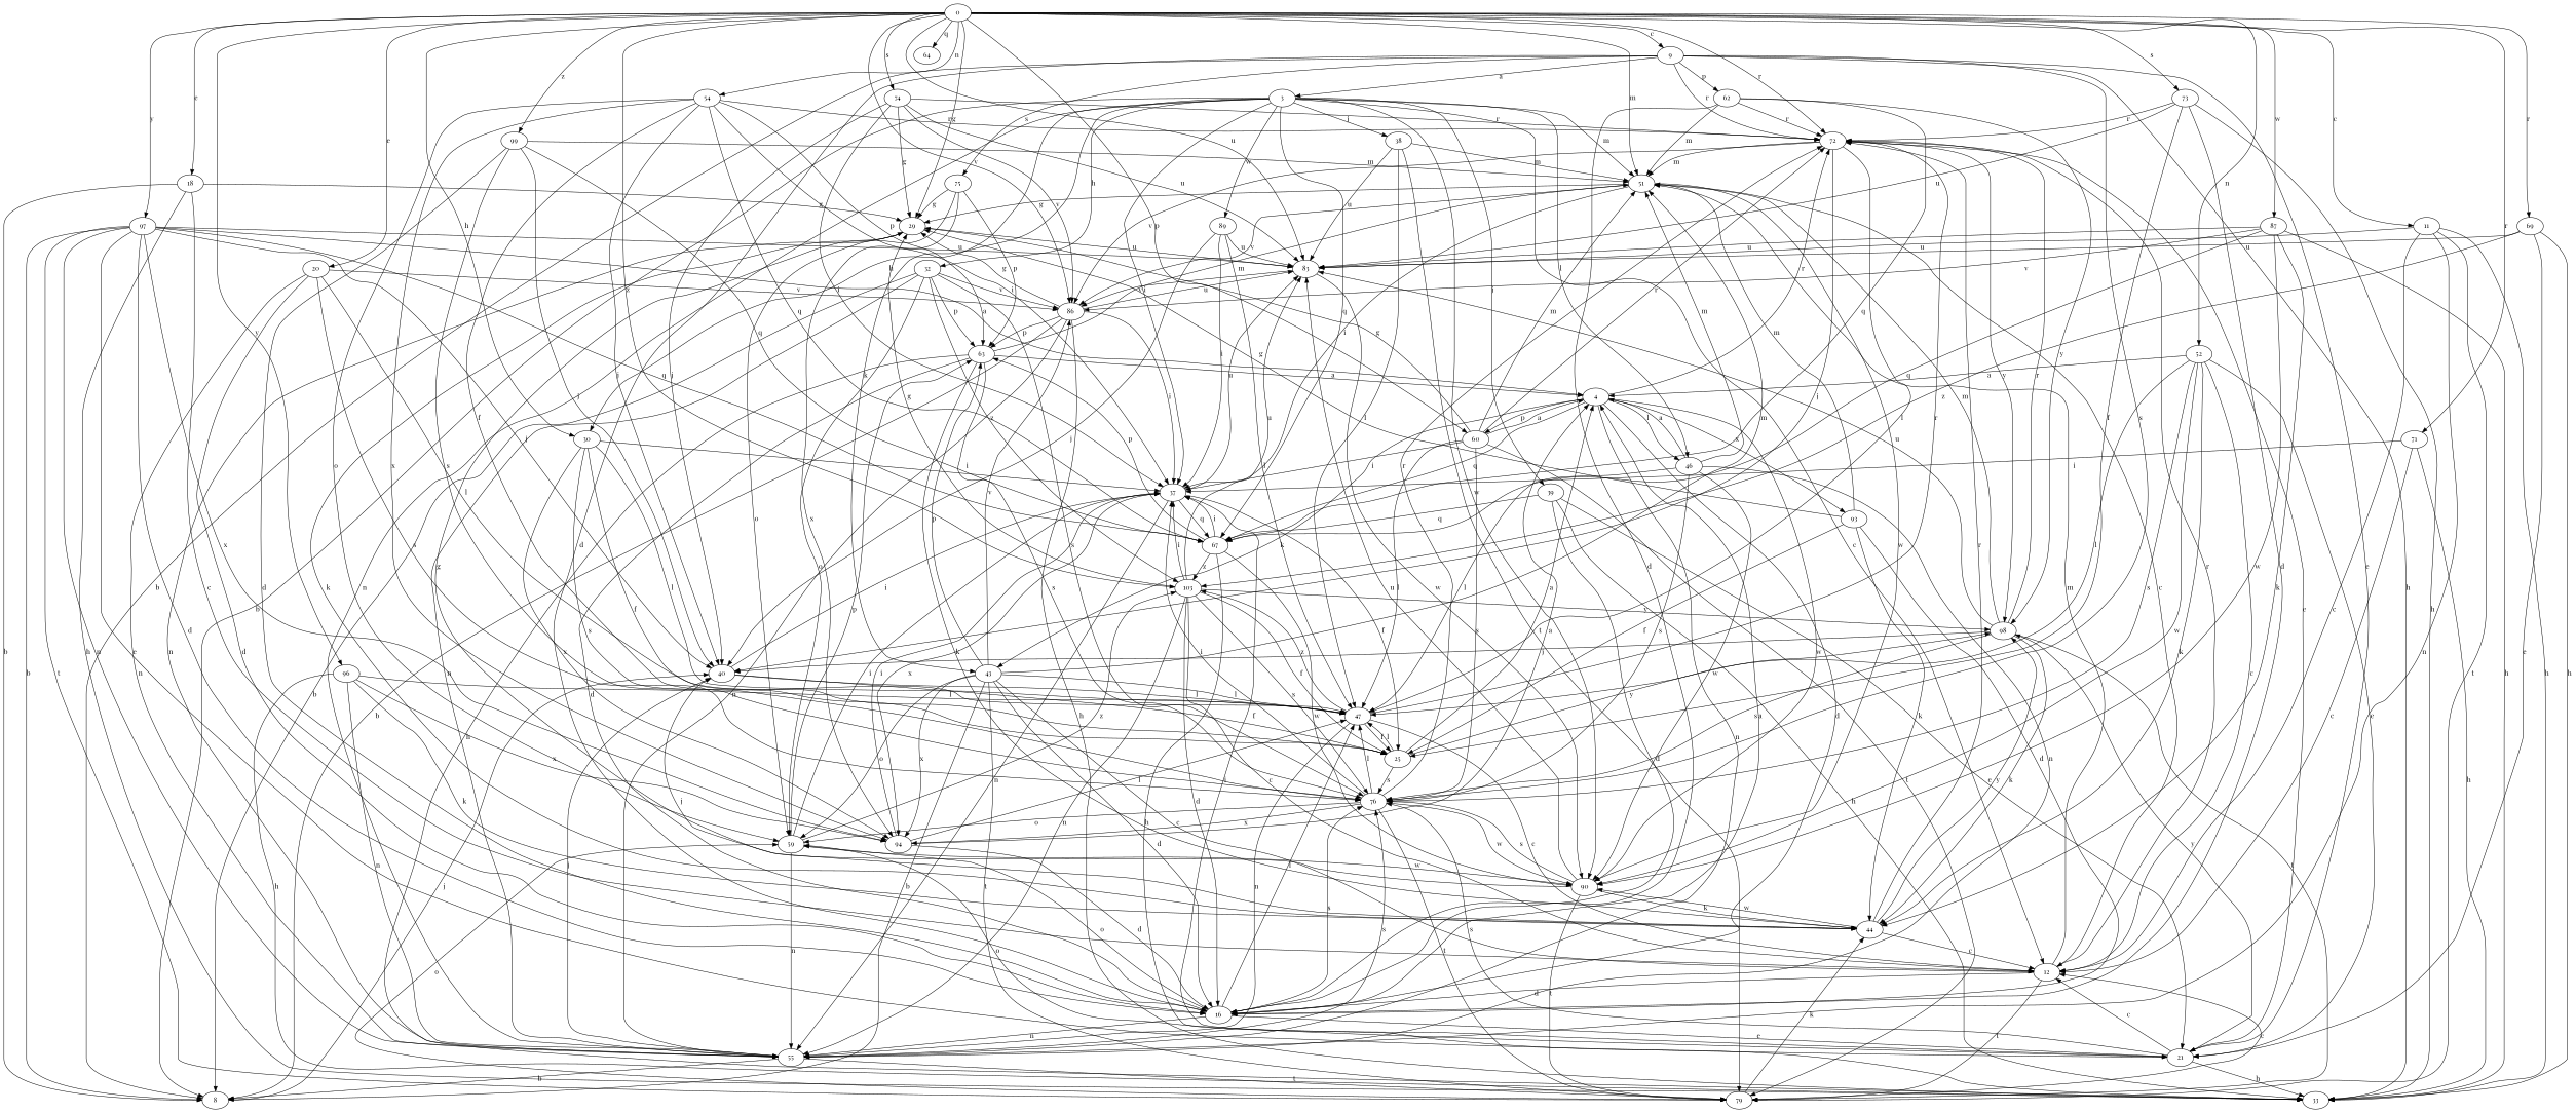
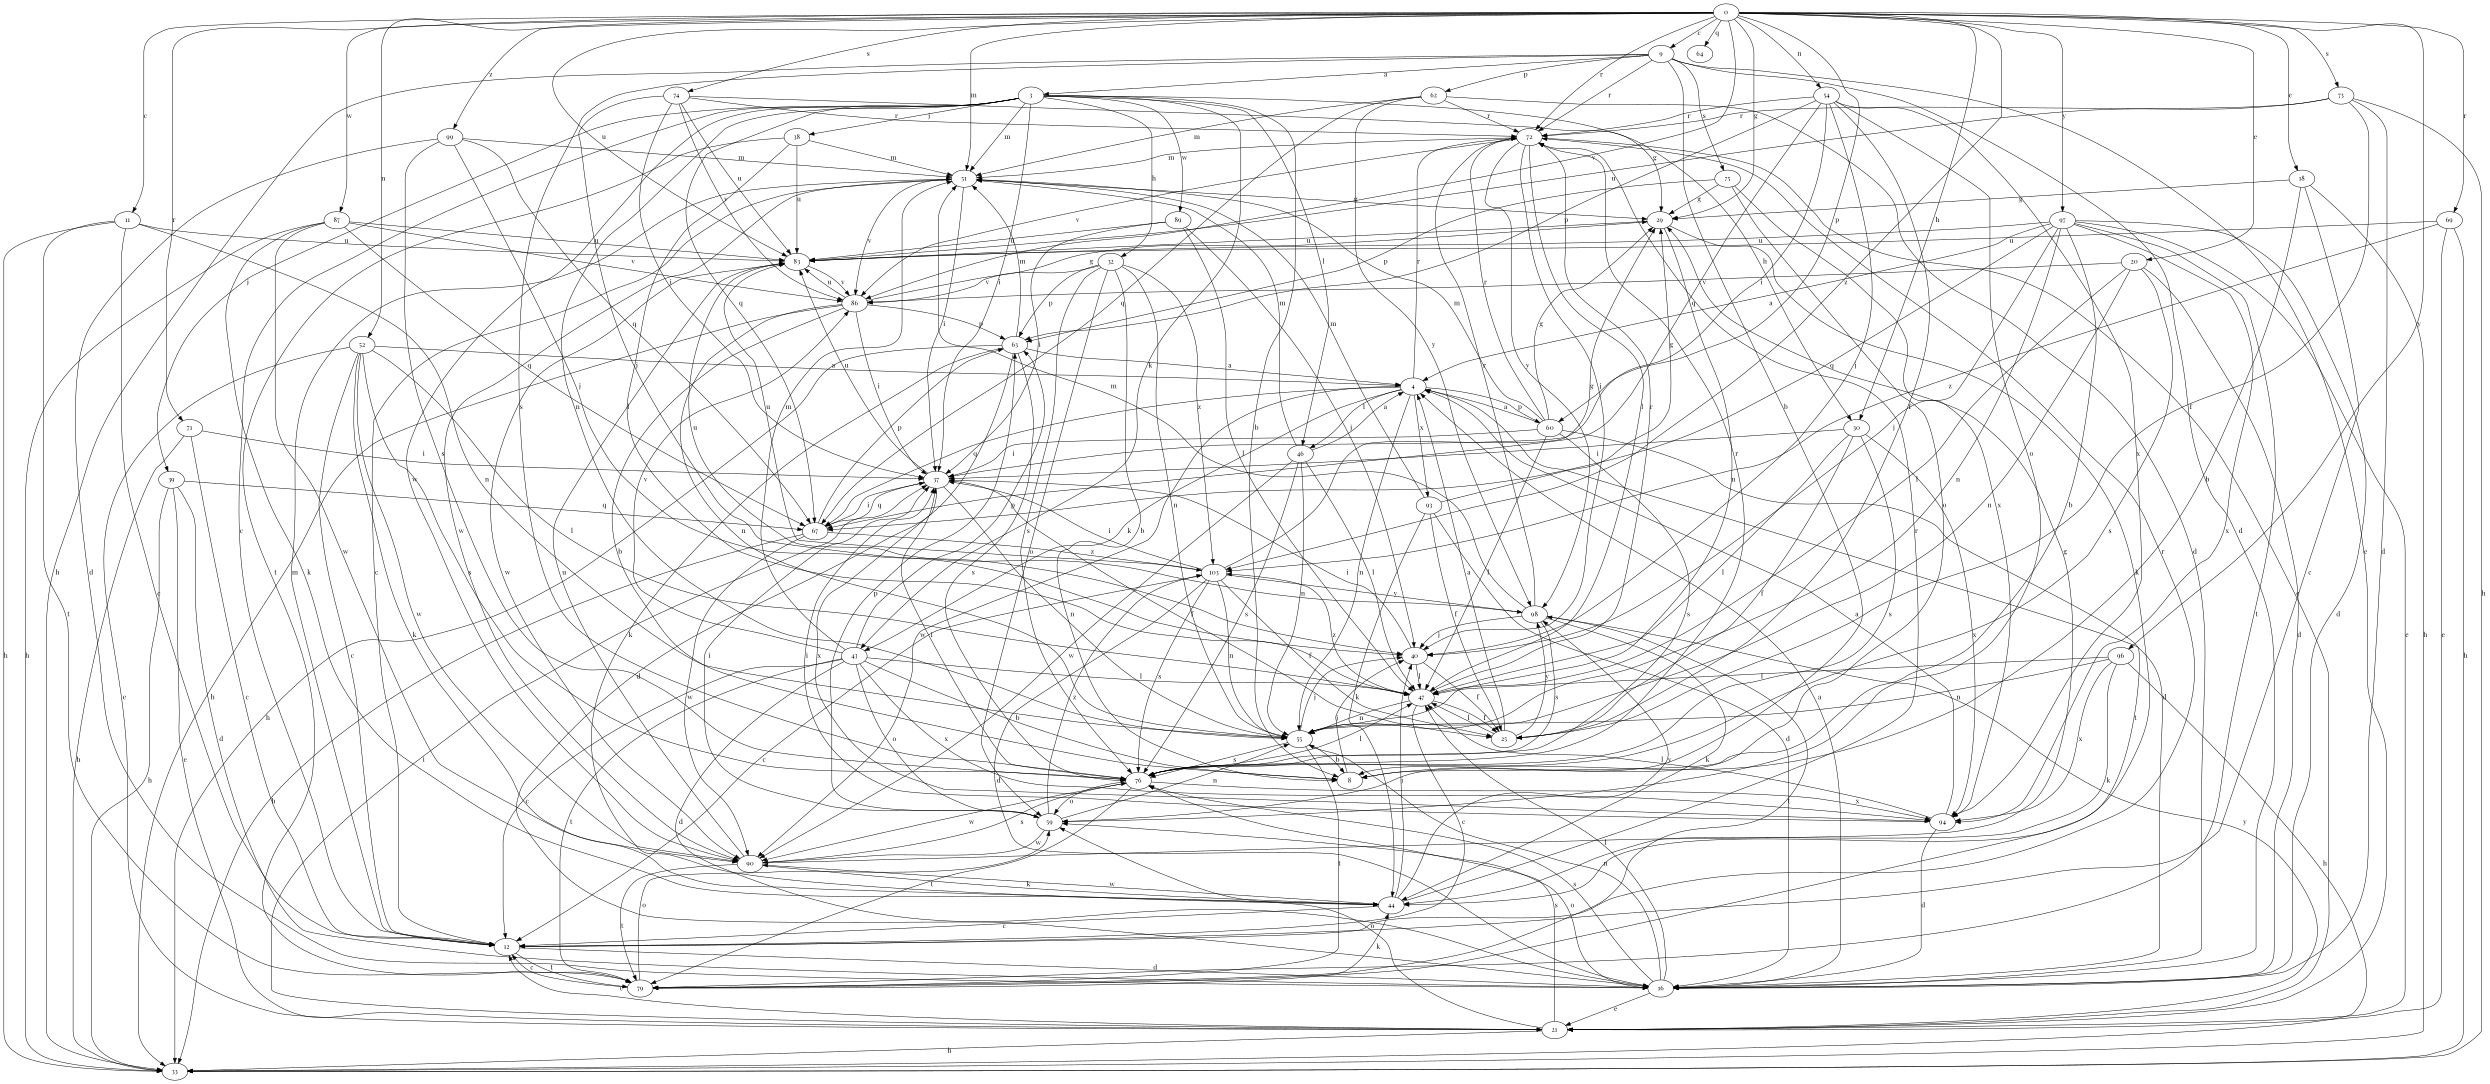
  strict digraph {
    fontname="Playfair Display"
    node [fontname="Playfair Display"]
    edge [fontname="Playfair Display"]
    0
    9
    11
    18
    20
    29
    30
    51
    52
    54
    60
    64
    69
    71
    72
    73
    74
    83
    86
    87
    96
    97
    99
    103
    3
    8
    16
    21
    33
    62
    75
    76
    12
    55
    79
    47
    44
    37
    25
    94
    90
    4
    67
    40
    59
    63
    98
    32
    38
    39
    43
    46
    89
    93
    0 -> 9 [label=c]
    0 -> 11 [label=c]
    0 -> 18 [label=e]
    0 -> 20 [label=e]
    0 -> 29 [label=g]
    0 -> 30 [label=h]
    0 -> 51 [label=m]
    0 -> 52 [label=n]
    0 -> 54 [label=n]
    0 -> 60 [label=p]
    0 -> 64 [label=q]
    0 -> 69 [label=r]
    0 -> 71 [label=r]
    0 -> 72 [label=r]
    0 -> 73 [label=s]
    0 -> 74 [label=s]
    0 -> 83 [label=u]
    0 -> 86 [label=v]
    0 -> 87 [label=w]
    0 -> 96 [label=y]
    0 -> 97 [label=y]
    0 -> 99 [label=z]
    0 -> 103 [label=z]
    9 -> 72 [label=r]
    9 -> 3 [label=a]
    9 -> 8 [label=b]
    9 -> 16 [label=d]
    9 -> 21 [label=e]
    9 -> 33 [label=h]
    9 -> 62 [label=p]
    9 -> 75 [label=s]
    9 -> 76 [label=s]
    11 -> 83 [label=u]
    11 -> 33 [label=h]
    11 -> 12 [label=c]
    11 -> 55 [label=n]
    11 -> 79 [label=t]
    18 -> 29 [label=g]
    18 -> 8 [label=b]
    18 -> 33 [label=h]
    18 -> 12 [label=c]
    20 -> 86 [label=v]
    20 -> 16 [label=d]
    20 -> 76 [label=s]
    20 -> 55 [label=n]
    20 -> 47 [label=l]
    29 -> 83 [label=u]
    29 -> 55 [label=n]
    29 -> 44 [label=k]
    30 -> 76 [label=s]
    30 -> 47 [label=l]
    30 -> 37 [label=i]
    30 -> 25 [label=f]
    30 -> 94 [label=x]
    51 -> 29 [label=g]
    51 -> 86 [label=v]
    51 -> 12 [label=c]
    51 -> 37 [label=i]
    51 -> 90 [label=w]
    52 -> 21 [label=e]
    52 -> 76 [label=s]
    52 -> 12 [label=c]
    52 -> 47 [label=l]
    52 -> 44 [label=k]
    52 -> 90 [label=w]
    52 -> 4 [label=a]
    54 -> 72 [label=r]
    54 -> 37 [label=i]
    54 -> 25 [label=f]
    54 -> 94 [label=x]
    54 -> 67 [label=q]
    54 -> 40 [label=j]
    54 -> 59 [label=o]
    54 -> 63 [label=p]
    60 -> 29 [label=g]
    60 -> 51 [label=m]
    60 -> 72 [label=r]
    60 -> 76 [label=s]
    60 -> 79 [label=t]
    60 -> 47 [label=l]
    60 -> 37 [label=i]
    60 -> 4 [label=a]
    69 -> 83 [label=u]
    69 -> 103 [label=z]
    69 -> 21 [label=e]
    69 -> 33 [label=h]
    71 -> 33 [label=h]
    71 -> 12 [label=c]
    71 -> 37 [label=i]
    72 -> 51 [label=m]
    72 -> 86 [label=v]
    72 -> 21 [label=e]
    72 -> 47 [label=l]
    72 -> 40 [label=j]
    72 -> 98 [label=y]
    73 -> 72 [label=r]
    73 -> 83 [label=u]
    73 -> 16 [label=d]
    73 -> 33 [label=h]
    73 -> 25 [label=f]
    74 -> 29 [label=g]
    74 -> 72 [label=r]
    74 -> 83 [label=u]
    74 -> 86 [label=v]
    74 -> 37 [label=i]
    74 -> 40 [label=j]
    83 -> 86 [label=v]
    83 -> 90 [label=w]
    86 -> 29 [label=g]
    86 -> 83 [label=u]
    86 -> 8 [label=b]
    86 -> 33 [label=h]
    86 -> 55 [label=n]
    86 -> 37 [label=i]
    86 -> 63 [label=p]
    87 -> 83 [label=u]
    87 -> 86 [label=v]
    87 -> 33 [label=h]
    87 -> 44 [label=k]
    87 -> 90 [label=w]
    87 -> 67 [label=q]
    96 -> 33 [label=h]
    96 -> 55 [label=n]
    96 -> 47 [label=l]
    96 -> 44 [label=k]
    96 -> 94 [label=x]
    97 -> 83 [label=u]
    97 -> 8 [label=b]
    97 -> 16 [label=d]
    97 -> 21 [label=e]
    97 -> 55 [label=n]
    97 -> 79 [label=t]
    97 -> 94 [label=x]
    97 -> 4 [label=a]
    97 -> 67 [label=q]
    97 -> 40 [label=j]
    99 -> 51 [label=m]
    99 -> 16 [label=d]
    99 -> 76 [label=s]
    99 -> 67 [label=q]
    99 -> 40 [label=j]
    103 -> 29 [label=g]
    103 -> 83 [label=u]
    103 -> 16 [label=d]
    103 -> 76 [label=s]
    103 -> 12 [label=c]
    103 -> 55 [label=n]
    103 -> 37 [label=i]
    103 -> 25 [label=f]
    103 -> 98 [label=y]
    3 -> 30 [label=h]
    3 -> 51 [label=m]
    3 -> 8 [label=b]
    3 -> 12 [label=c]
    3 -> 55 [label=n]
    3 -> 37 [label=i]
    3 -> 90 [label=w]
    3 -> 67 [label=q]
    3 -> 32 [label=h]
    3 -> 38 [label=j]
    3 -> 39 [label=j]
    3 -> 43 [label=k]
    3 -> 46 [label=l]
    3 -> 89 [label=w]
    8 -> 40 [label=j]
    16 -> 21 [label=e]
    16 -> 76 [label=s]
    16 -> 55 [label=n]
    16 -> 47 [label=l]
    16 -> 4 [label=a]
    16 -> 59 [label=o]
    21 -> 33 [label=h]
    21 -> 76 [label=s]
    21 -> 12 [label=c]
    21 -> 37 [label=i]
    21 -> 59 [label=o]
    21 -> 98 [label=y]
    62 -> 51 [label=m]
    62 -> 72 [label=r]
    62 -> 16 [label=d]
    62 -> 67 [label=q]
    62 -> 98 [label=y]
    75 -> 29 [label=g]
    75 -> 94 [label=x]
    75 -> 59 [label=o]
    75 -> 63 [label=p]
    76 -> 72 [label=r]
    76 -> 79 [label=t]
    76 -> 47 [label=l]
    76 -> 37 [label=i]
    76 -> 94 [label=x]
    76 -> 90 [label=w]
    76 -> 59 [label=o]
    12 -> 51 [label=m]
    12 -> 72 [label=r]
    12 -> 16 [label=d]
    12 -> 79 [label=t]
    55 -> 8 [label=b]
    55 -> 76 [label=s]
    55 -> 79 [label=t]
    55 -> 40 [label=j]
    79 -> 12 [label=c]
    79 -> 44 [label=k]
    79 -> 59 [label=o]
    47 -> 72 [label=r]
    47 -> 103 [label=z]
    47 -> 12 [label=c]
    47 -> 55 [label=n]
    47 -> 25 [label=f]
    44 -> 72 [label=r]
    44 -> 12 [label=c]
    44 -> 90 [label=w]
    44 -> 40 [label=j]
    44 -> 98 [label=y]
    37 -> 83 [label=u]
    37 -> 55 [label=n]
    37 -> 25 [label=f]
    37 -> 94 [label=x]
    37 -> 67 [label=q]
-   25 -> 76 [label=s]
    25 -> 47 [label=l]
    25 -> 4 [label=a]
    25 -> 98 [label=y]
    94 -> 16 [label=d]
    94 -> 47 [label=l]
    94 -> 37 [label=i]
    94 -> 4 [label=a]
    90 -> 29 [label=g]
    90 -> 83 [label=u]
    90 -> 76 [label=s]
    90 -> 79 [label=t]
    90 -> 44 [label=k]
    4 -> 60 [label=p]
    4 -> 72 [label=r]
    4 -> 16 [label=d]
    4 -> 55 [label=n]
    4 -> 90 [label=w]
    4 -> 67 [label=q]
    4 -> 43 [label=k]
    4 -> 46 [label=l]
    4 -> 93 [label=x]
    67 -> 103 [label=z]
    67 -> 33 [label=h]
    67 -> 37 [label=i]
    67 -> 90 [label=w]
    67 -> 63 [label=p]
    40 -> 47 [label=l]
    40 -> 37 [label=i]
    40 -> 25 [label=f]
    59 -> 103 [label=z]
    59 -> 55 [label=n]
    59 -> 37 [label=i]
    59 -> 90 [label=w]
    59 -> 63 [label=p]
    63 -> 51 [label=m]
    63 -> 16 [label=d]
    63 -> 33 [label=h]
    63 -> 76 [label=s]
    63 -> 44 [label=k]
    63 -> 4 [label=a]
    98 -> 51 [label=m]
    98 -> 72 [label=r]
    98 -> 83 [label=u]
    98 -> 76 [label=s]
    98 -> 79 [label=t]
    98 -> 44 [label=k]
    98 -> 40 [label=j]
    32 -> 86 [label=v]
    32 -> 103 [label=z]
    32 -> 8 [label=b]
    32 -> 76 [label=s]
    32 -> 55 [label=n]
    32 -> 59 [label=o]
    32 -> 63 [label=p]
    38 -> 51 [label=m]
    38 -> 83 [label=u]
    38 -> 79 [label=t]
    38 -> 47 [label=l]
    39 -> 16 [label=d]
    39 -> 21 [label=e]
    39 -> 33 [label=h]
    39 -> 67 [label=q]
    43 -> 51 [label=m]
    43 -> 86 [label=v]
    43 -> 8 [label=b]
    43 -> 16 [label=d]
    43 -> 12 [label=c]
    43 -> 79 [label=t]
    43 -> 47 [label=l]
    43 -> 94 [label=x]
    43 -> 59 [label=o]
    43 -> 63 [label=p]
    46 -> 51 [label=m]
    46 -> 76 [label=s]
    46 -> 55 [label=n]
    46 -> 47 [label=l]
    46 -> 90 [label=w]
    46 -> 4 [label=a]
    89 -> 83 [label=u]
    89 -> 47 [label=l]
    89 -> 37 [label=i]
    89 -> 40 [label=j]
    93 -> 29 [label=g]
    93 -> 51 [label=m]
    93 -> 16 [label=d]
    93 -> 44 [label=k]
    93 -> 25 [label=f]
  }
